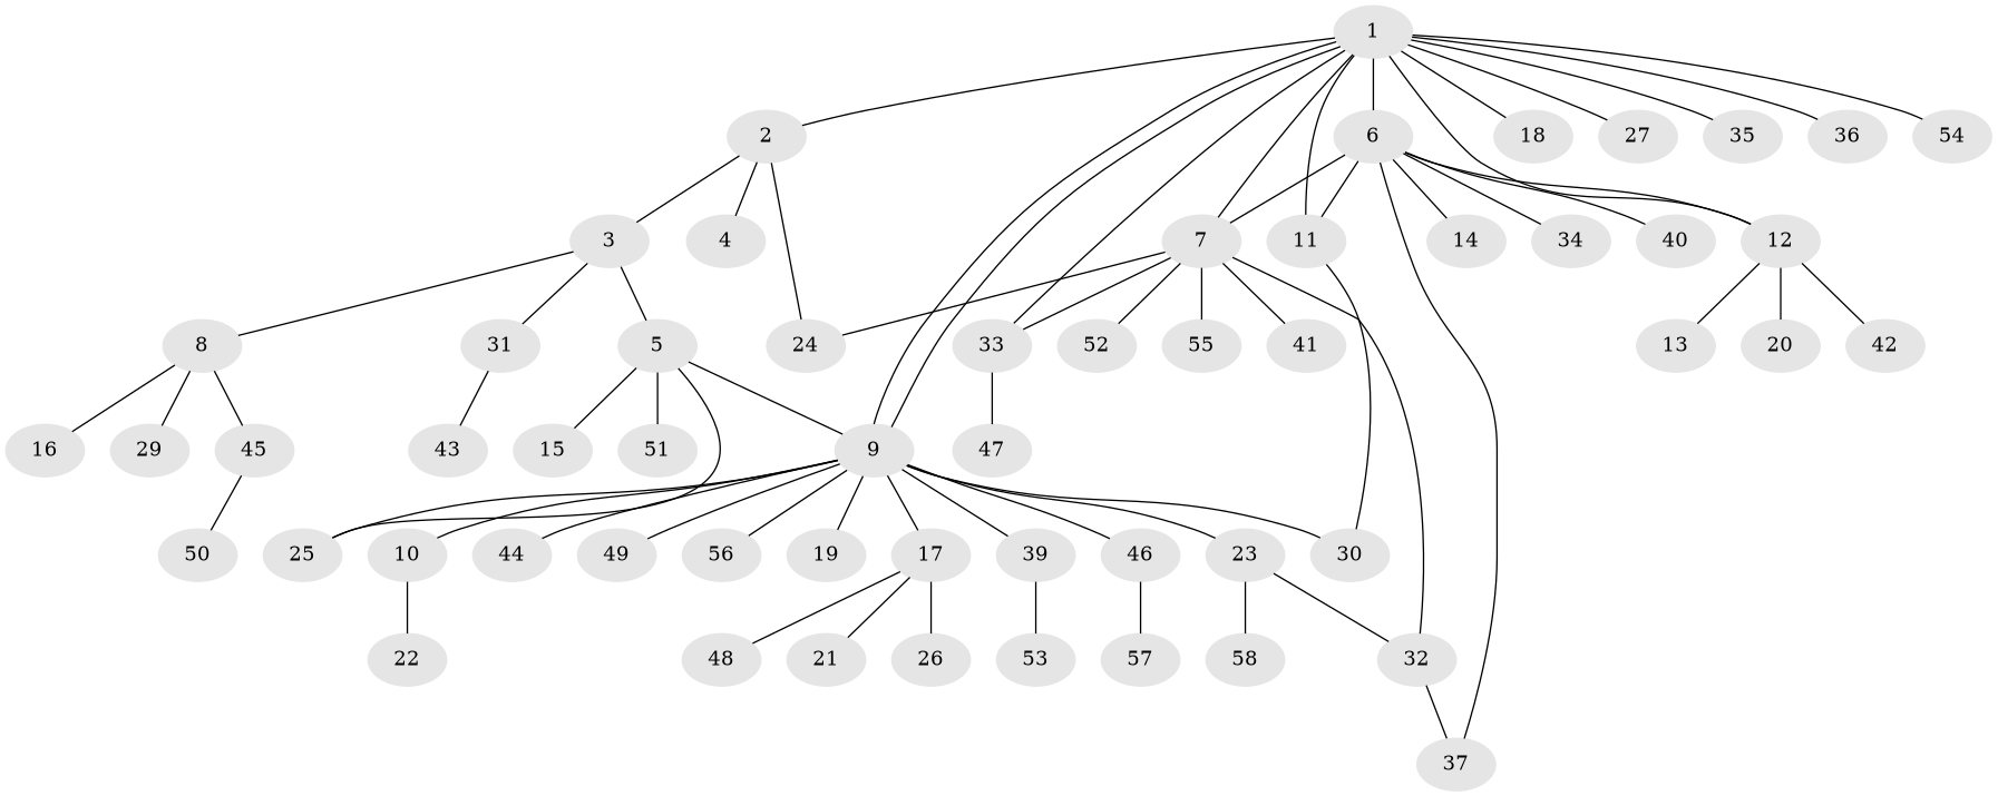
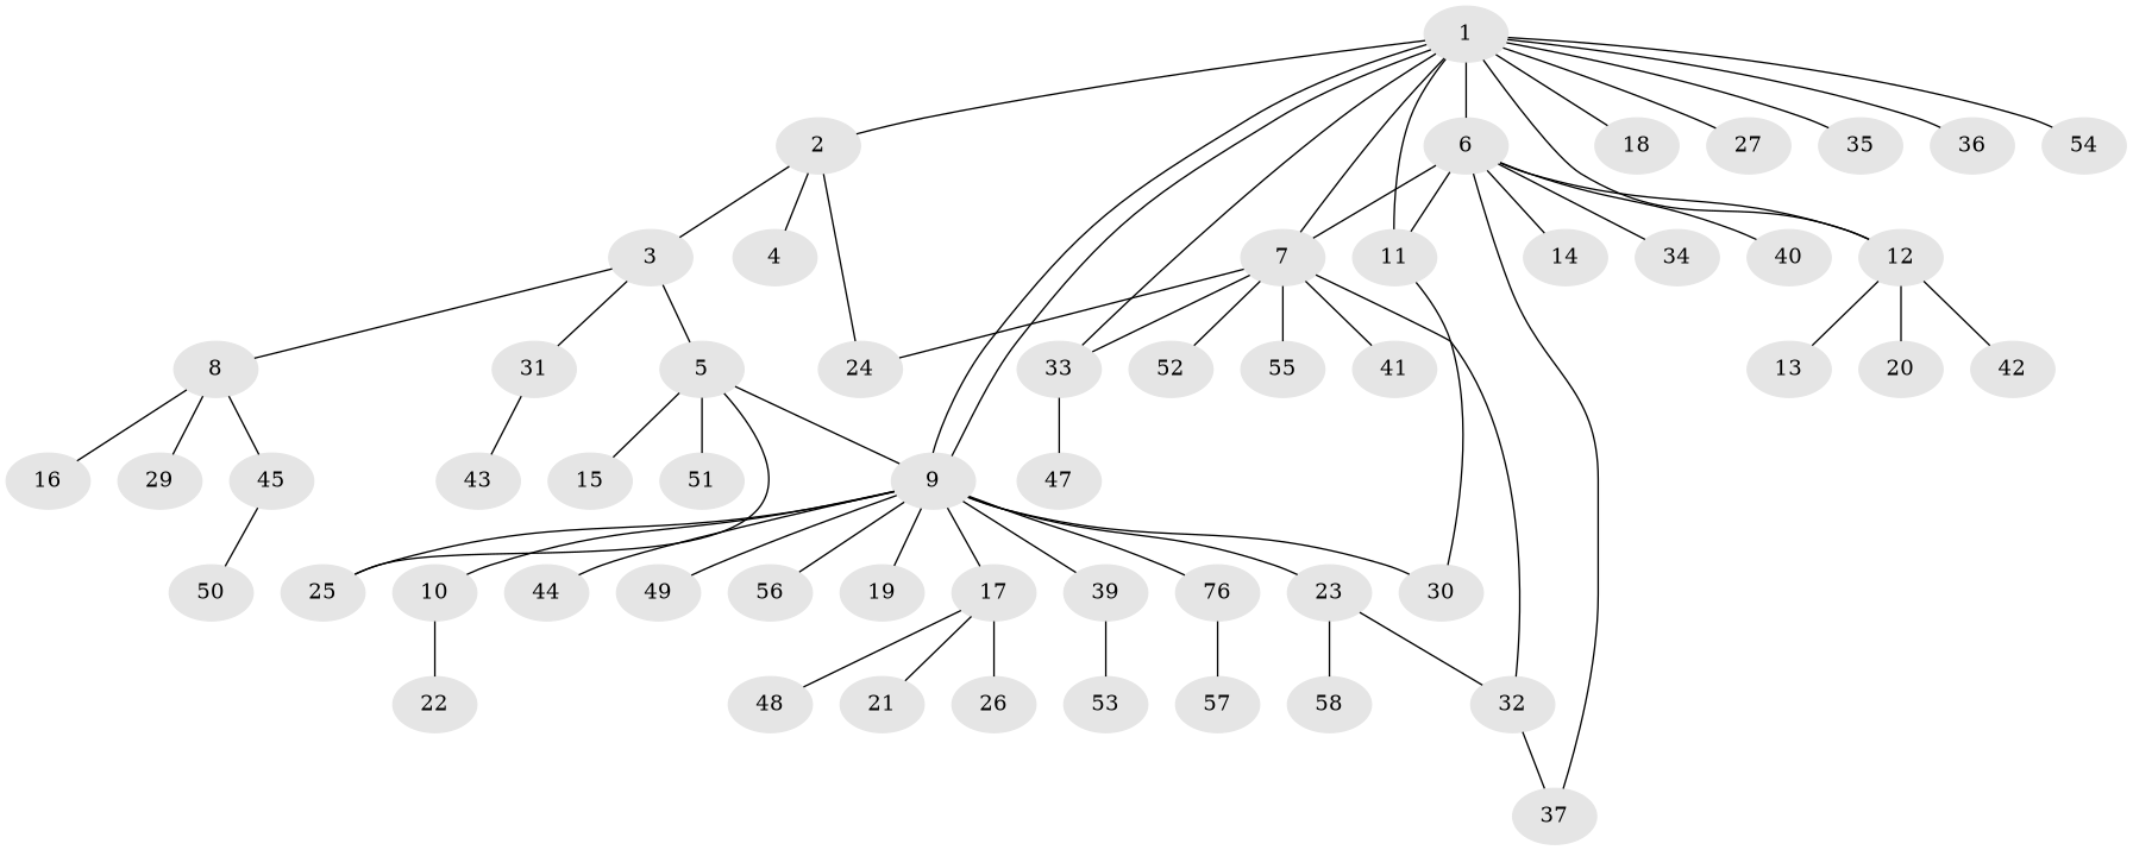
  graph {
    node [color=gray90 style=filled]
    1
    2
    6
    7
    9
    11
    12
    18
    27
    33
    35
    36
    54
    3
    4
    24
    14
    34
    37
    40
    32
    41
    52
    55
    25
    10
    17
    19
    23
    30
    39
    44
-   46
+   46 [label=76]
    49
    56
    13
    20
    42
    47
    5
    8
    31
    15
    51
    16
    29
    45
    43
    50
    22
    21
    26
    48
    n54 [label=58]
    53
    57
    1 -- 2
    1 -- 6
    1 -- 7
    1 -- 9
    1 -- 9
    1 -- 11
    1 -- 12
    1 -- 18
    1 -- 27
    1 -- 33
    1 -- 35
    1 -- 36
    1 -- 54
    2 -- 3
    2 -- 4
    2 -- 24
    6 -- 7
    6 -- 11
    6 -- 12
    6 -- 14
    6 -- 34
    6 -- 37
    6 -- 40
    7 -- 33
    7 -- 24
    7 -- 32
    7 -- 41
    7 -- 52
    7 -- 55
    9 -- 25
    9 -- 10
    9 -- 17
    9 -- 19
    9 -- 23
    9 -- 30
    9 -- 39
    9 -- 44
    9 -- 46
    9 -- 49
    9 -- 56
    11 -- 30
    12 -- 13
    12 -- 20
    12 -- 42
    33 -- 47
    3 -- 5
    3 -- 8
    3 -- 31
    32 -- 37
    10 -- 22
    17 -- 21
    17 -- 26
    17 -- 48
    23 -- 32
    23 -- n54
    39 -- 53
    46 -- 57
    5 -- 9
    5 -- 25
    5 -- 15
    5 -- 51
    8 -- 16
    8 -- 29
    8 -- 45
    31 -- 43
    45 -- 50
  }
